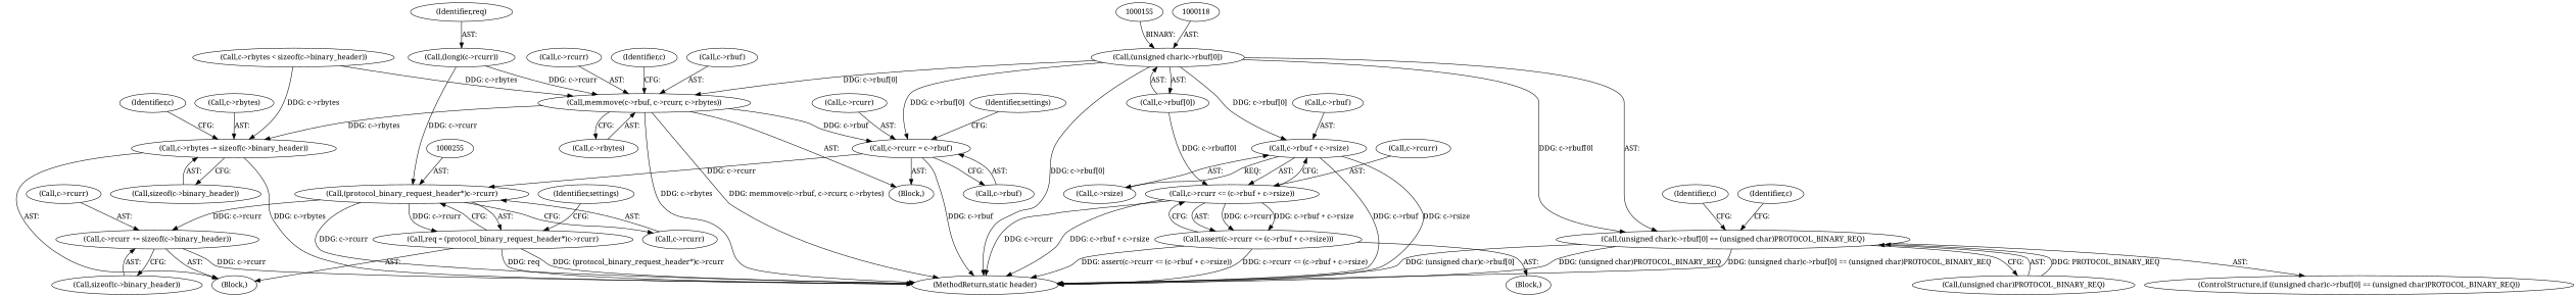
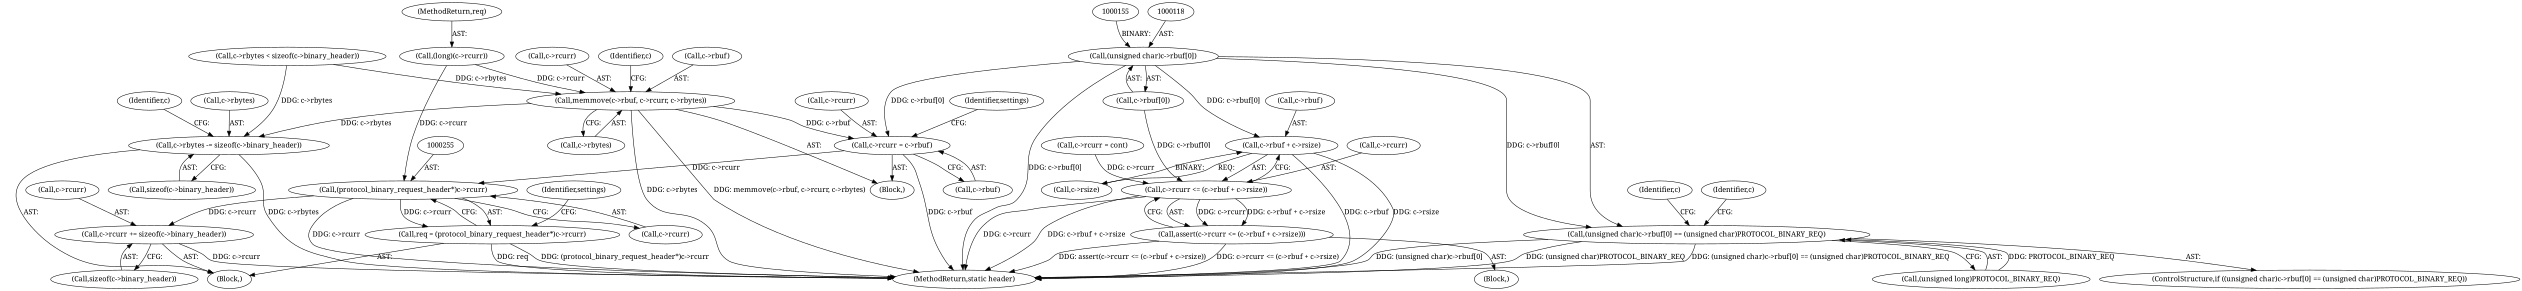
  digraph {
    fontname="Noto Serif"
    node [fontname="Noto Serif"]
    edge [fontname="Noto Serif"]
    n1 [label="(Call,(unsigned char)c->rbuf[0])"]
    n2 [label="(Call,(unsigned char)c->rbuf[0] == (unsigned char)PROTOCOL_BINARY_REQ)"]
    n3 [label="(Call,memmove(c->rbuf, c->rcurr, c->rbytes))"]
    n4 [label="(Call,c->rcurr = c->rbuf)"]
    n5 [label="(Call,c->rbuf + c->rsize)"]
    n6 [label="(MethodReturn,static header)"]
    n7 [label="(Call,c->rbuf[0])"]
-   n8 [label="(Call,(unsigned char)PROTOCOL_BINARY_REQ)"]
+   n8 [label="(Call,(unsigned long)PROTOCOL_BINARY_REQ)"]
    n9 [label="(ControlStructure,if ((unsigned char)c->rbuf[0] == (unsigned char)PROTOCOL_BINARY_REQ))"]
    n10 [label="(Call,c->rbytes -= sizeof(c->binary_header))"]
    n11 [label="(Block,)"]
    n12 [label="(Call,c->rbytes)"]
    n13 [label="(Call,(protocol_binary_request_header*)c->rcurr)"]
    n14 [label="(Call,c->rbuf)"]
    n15 [label="(Call,c->rcurr <= (c->rbuf + c->rsize))"]
    n16 [label="(Call,assert(c->rcurr <= (c->rbuf + c->rsize)))"]
    n17 [label="(Call,c->rsize)"]
    n18 [label="(Block,)"]
    n19 [label="(Call,sizeof(c->binary_header))"]
    n20 [label="(Call,req = (protocol_binary_request_header*)c->rcurr)"]
    n21 [label="(Call,c->rcurr += sizeof(c->binary_header))"]
    n22 [label="(Call,c->rcurr)"]
    n23 [label="(Call,sizeof(c->binary_header))"]
    n24 [label="(Block,)"]
-   n25 [label="(Identifier,req)"]
+   n25 [label="(MethodReturn,req)"]
    n26 [label="(Call,(long)(c->rcurr))"]
    n27 [label="(Identifier,c)"]
    n28 [label="(Call,c->rbuf)"]
+   n29 [label="(Call,c->rcurr = cont)"]
    n30 [label="(Identifier,c)"]
    n31 [label="(Identifier,c)"]
    n32 [label="(Identifier,settings)"]
    n33 [label="(Call,c->rcurr)"]
    n34 [label="(Identifier,settings)"]
    n35 [label="(Call,c->rbytes < sizeof(c->binary_header))"]
    n36 [label="(Call,c->rbuf)"]
    n37 [label="(Call,c->rcurr)"]
    n38 [label="(Call,c->rcurr)"]
    n39 [label="(Call,c->rcurr)"]
    n40 [label="(Identifier,c)"]
    n41 [label="(Call,c->rbytes)"]
    n42 [label=1000118]
    1000155
    n44 [label=1000255]
    n1 -> n2 [label="AST: "]
    n1 -> n2 [label="DDG: c->rbuf[0]"]
-   n1 -> n3 [label="DDG: c->rbuf[0]"]
    n1 -> n4 [label="DDG: c->rbuf[0]"]
    n1 -> n5 [label="DDG: c->rbuf[0]"]
    n1 -> n6 [label="DDG: c->rbuf[0]"]
    n1 -> n7 [label="AST: "]
    n2 -> n6 [label="DDG: (unsigned char)PROTOCOL_BINARY_REQ"]
    n2 -> n6 [label="DDG: (unsigned char)c->rbuf[0] == (unsigned char)PROTOCOL_BINARY_REQ"]
    n2 -> n6 [label="DDG: (unsigned char)c->rbuf[0]"]
    n2 -> n8 [label="CFG: "]
    n2 -> n9 [label="AST: "]
    n3 -> n4 [label="DDG: c->rbuf"]
    n3 -> n6 [label="DDG: c->rbytes"]
    n3 -> n6 [label="DDG: memmove(c->rbuf, c->rcurr, c->rbytes)"]
    n3 -> n10 [label="DDG: c->rbytes"]
    n3 -> n11 [label="AST: "]
    n3 -> n12 [label="CFG: "]
    n4 -> n6 [label="DDG: c->rbuf"]
    n4 -> n11 [label="AST: "]
    n4 -> n13 [label="DDG: c->rcurr"]
    n4 -> n14 [label="CFG: "]
    n5 -> n6 [label="DDG: c->rsize"]
    n5 -> n6 [label="DDG: c->rbuf"]
    n5 -> n15 [label="AST: "]
    n5 -> n17 [label="REQ: "]
    n7 -> n1 [label="AST: "]
    n7 -> n15 [label="DDG: c->rbuf[0]"]
    n8 -> n2 [label="AST: "]
    n8 -> n2 [label="DDG: PROTOCOL_BINARY_REQ"]
    n10 -> n6 [label="DDG: c->rbytes"]
    n10 -> n18 [label="AST: "]
    n10 -> n19 [label="CFG: "]
    n12 -> n3 [label="AST: "]
    n13 -> n6 [label="DDG: c->rcurr"]
    n13 -> n20 [label="AST: "]
    n13 -> n20 [label="DDG: c->rcurr"]
    n13 -> n21 [label="DDG: c->rcurr"]
    n13 -> n22 [label="CFG: "]
    n14 -> n4 [label="AST: "]
    n15 -> n5 [label="CFG: "]
    n15 -> n6 [label="DDG: c->rcurr"]
    n15 -> n6 [label="DDG: c->rbuf + c->rsize"]
    n15 -> n16 [label="AST: "]
    n15 -> n16 [label="DDG: c->rcurr"]
    n15 -> n16 [label="DDG: c->rbuf + c->rsize"]
    n16 -> n6 [label="DDG: assert(c->rcurr <= (c->rbuf + c->rsize))"]
    n16 -> n6 [label="DDG: c->rcurr <= (c->rbuf + c->rsize)"]
    n16 -> n15 [label="CFG: "]
    n16 -> n24 [label="AST: "]
-   n17 -> n5 [label="AST: "]
+   n17 -> n5 [label="BINARY: "]
    n19 -> n10 [label="AST: "]
    n20 -> n6 [label="DDG: req"]
    n20 -> n6 [label="DDG: (protocol_binary_request_header*)c->rcurr"]
    n20 -> n13 [label="CFG: "]
    n20 -> n18 [label="AST: "]
    n21 -> n6 [label="DDG: c->rcurr"]
    n21 -> n18 [label="AST: "]
    n21 -> n23 [label="CFG: "]
    n22 -> n13 [label="AST: "]
    n23 -> n21 [label="AST: "]
    n25 -> n26 [label="AST: "]
    n26 -> n3 [label="DDG: c->rcurr"]
    n26 -> n13 [label="DDG: c->rcurr"]
    n27 -> n2 [label="CFG: "]
    n28 -> n5 [label="AST: "]
+   n29 -> n15 [label="DDG: c->rcurr"]
    n30 -> n2 [label="CFG: "]
    n31 -> n10 [label="CFG: "]
    n32 -> n4 [label="CFG: "]
    n33 -> n4 [label="AST: "]
    n34 -> n20 [label="CFG: "]
    n35 -> n3 [label="DDG: c->rbytes"]
    n35 -> n10 [label="DDG: c->rbytes"]
    n36 -> n3 [label="AST: "]
    n37 -> n21 [label="AST: "]
    n38 -> n3 [label="AST: "]
    n39 -> n15 [label="AST: "]
    n40 -> n3 [label="CFG: "]
    n41 -> n10 [label="AST: "]
    n42 -> n1 [label="AST: "]
    1000155 -> n1 [label="BINARY: "]
    n44 -> n13 [label="AST: "]
  }
